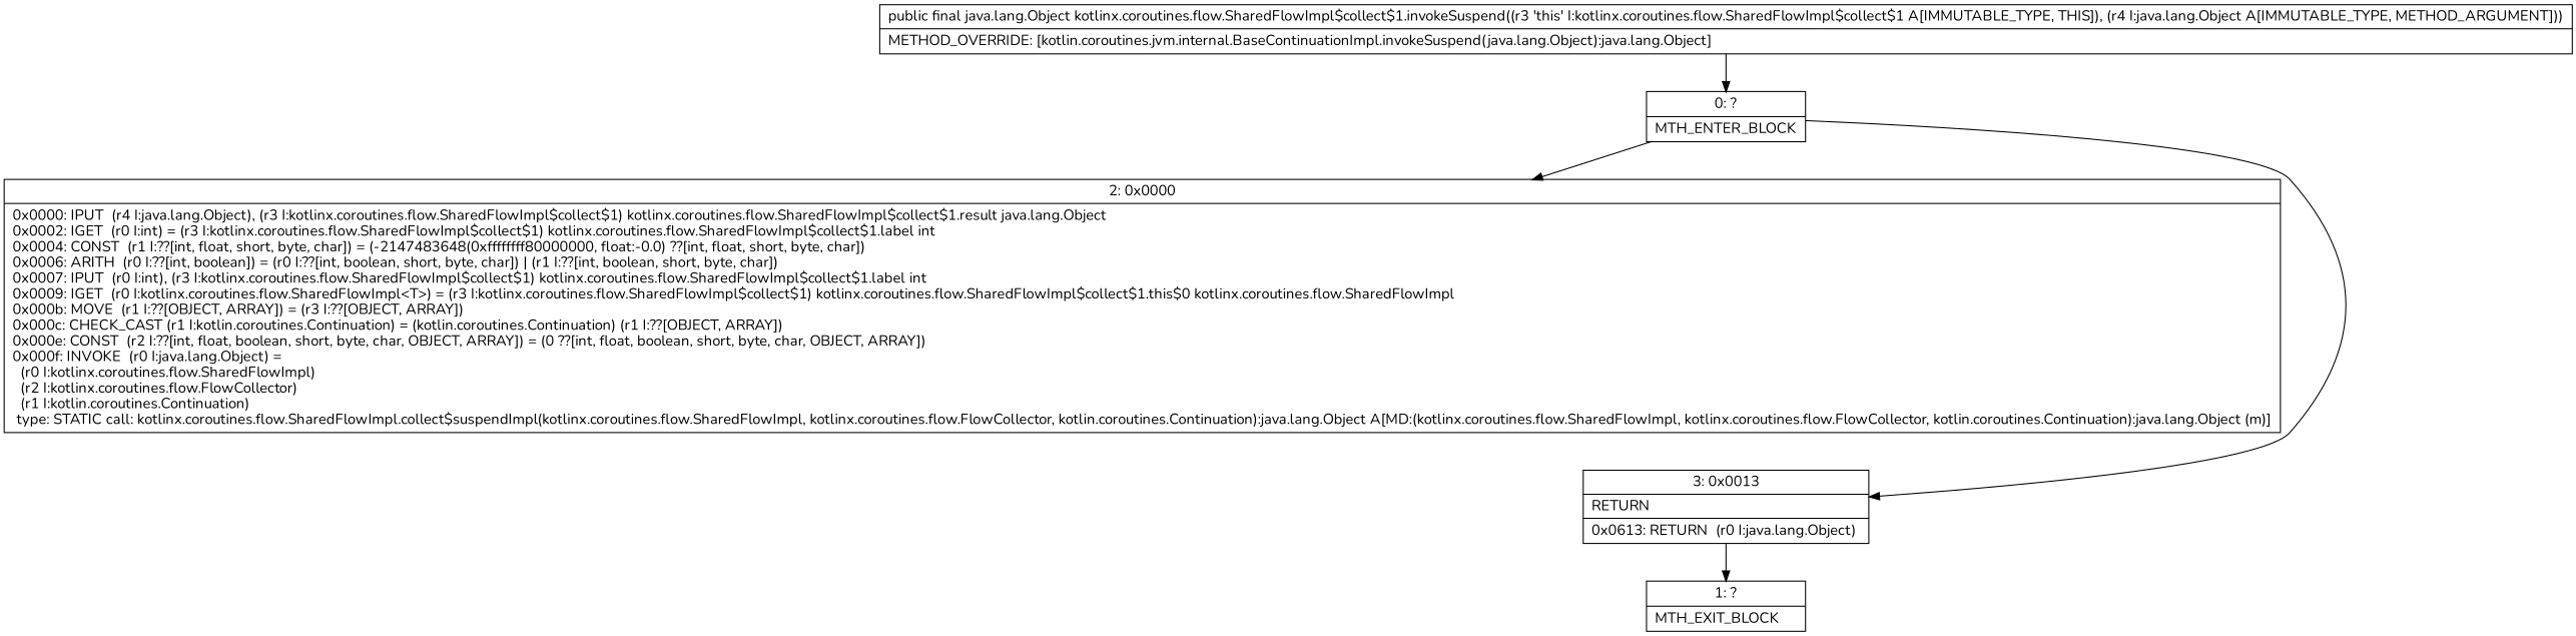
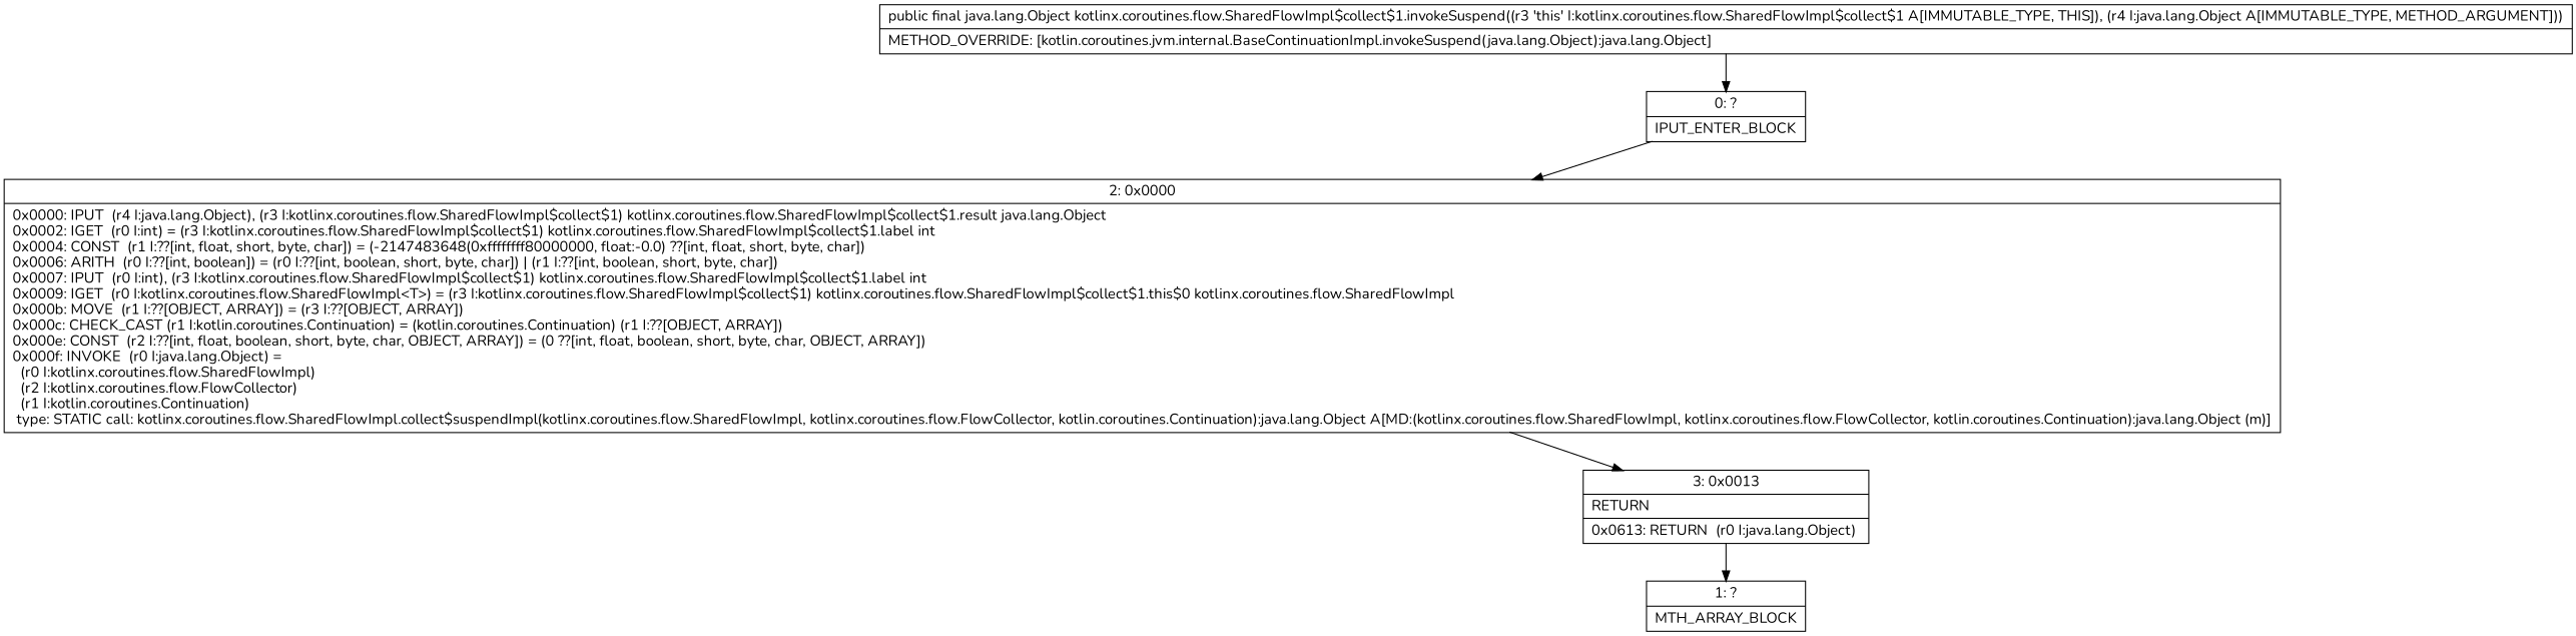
  digraph {
    fontname=Nunito
    node [fontname=Nunito shape=record]
    edge [fontname=Nunito]
-   n1 [label="{0\:\ ?|MTH_ENTER_BLOCK\l}"]
+   n1 [label="{0\:\ ?|IPUT_ENTER_BLOCK\l}"]
    n2 [label="{2\:\ 0x0000|0x0000: IPUT  (r4 I:java.lang.Object), (r3 I:kotlinx.coroutines.flow.SharedFlowImpl$collect$1) kotlinx.coroutines.flow.SharedFlowImpl$collect$1.result java.lang.Object \l0x0002: IGET  (r0 I:int) = (r3 I:kotlinx.coroutines.flow.SharedFlowImpl$collect$1) kotlinx.coroutines.flow.SharedFlowImpl$collect$1.label int \l0x0004: CONST  (r1 I:??[int, float, short, byte, char]) = (\-2147483648(0xffffffff80000000, float:\-0.0) ??[int, float, short, byte, char]) \l0x0006: ARITH  (r0 I:??[int, boolean]) = (r0 I:??[int, boolean, short, byte, char]) \| (r1 I:??[int, boolean, short, byte, char]) \l0x0007: IPUT  (r0 I:int), (r3 I:kotlinx.coroutines.flow.SharedFlowImpl$collect$1) kotlinx.coroutines.flow.SharedFlowImpl$collect$1.label int \l0x0009: IGET  (r0 I:kotlinx.coroutines.flow.SharedFlowImpl\<T\>) = (r3 I:kotlinx.coroutines.flow.SharedFlowImpl$collect$1) kotlinx.coroutines.flow.SharedFlowImpl$collect$1.this$0 kotlinx.coroutines.flow.SharedFlowImpl \l0x000b: MOVE  (r1 I:??[OBJECT, ARRAY]) = (r3 I:??[OBJECT, ARRAY]) \l0x000c: CHECK_CAST (r1 I:kotlin.coroutines.Continuation) = (kotlin.coroutines.Continuation) (r1 I:??[OBJECT, ARRAY]) \l0x000e: CONST  (r2 I:??[int, float, boolean, short, byte, char, OBJECT, ARRAY]) = (0 ??[int, float, boolean, short, byte, char, OBJECT, ARRAY]) \l0x000f: INVOKE  (r0 I:java.lang.Object) = \l  (r0 I:kotlinx.coroutines.flow.SharedFlowImpl)\l  (r2 I:kotlinx.coroutines.flow.FlowCollector)\l  (r1 I:kotlin.coroutines.Continuation)\l type: STATIC call: kotlinx.coroutines.flow.SharedFlowImpl.collect$suspendImpl(kotlinx.coroutines.flow.SharedFlowImpl, kotlinx.coroutines.flow.FlowCollector, kotlin.coroutines.Continuation):java.lang.Object A[MD:(kotlinx.coroutines.flow.SharedFlowImpl, kotlinx.coroutines.flow.FlowCollector, kotlin.coroutines.Continuation):java.lang.Object (m)]\l}"]
    n3 [label="{3\:\ 0x0013|RETURN\l|0x0613: RETURN  (r0 I:java.lang.Object) \l}"]
-   n4 [label="{1\:\ ?|MTH_EXIT_BLOCK\l}"]
+   n4 [label="{1\:\ ?|MTH_ARRAY_BLOCK\l}"]
    n5 [label="{public final java.lang.Object kotlinx.coroutines.flow.SharedFlowImpl$collect$1.invokeSuspend((r3 'this' I:kotlinx.coroutines.flow.SharedFlowImpl$collect$1 A[IMMUTABLE_TYPE, THIS]), (r4 I:java.lang.Object A[IMMUTABLE_TYPE, METHOD_ARGUMENT]))  | METHOD_OVERRIDE: [kotlin.coroutines.jvm.internal.BaseContinuationImpl.invokeSuspend(java.lang.Object):java.lang.Object]\l}"]
    n1 -> n2
-   n1 -> n3
+   n2 -> n3
    n3 -> n4
    n5 -> n1
  }
